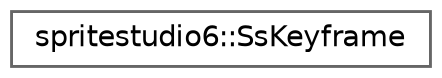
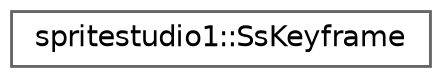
  digraph {
    rankdir=LR
-   n1 [color=grey40 fillcolor=white fontname=Helvetica fontsize=10 height=0.2 label="spritestudio6::SsKeyframe" shape=box style=filled width=0.4]
+   n1 [color=grey40 fillcolor=white fontname=Helvetica fontsize=10 height=0.2 label="spritestudio1::SsKeyframe" shape=box style=filled width=0.4]
  }
